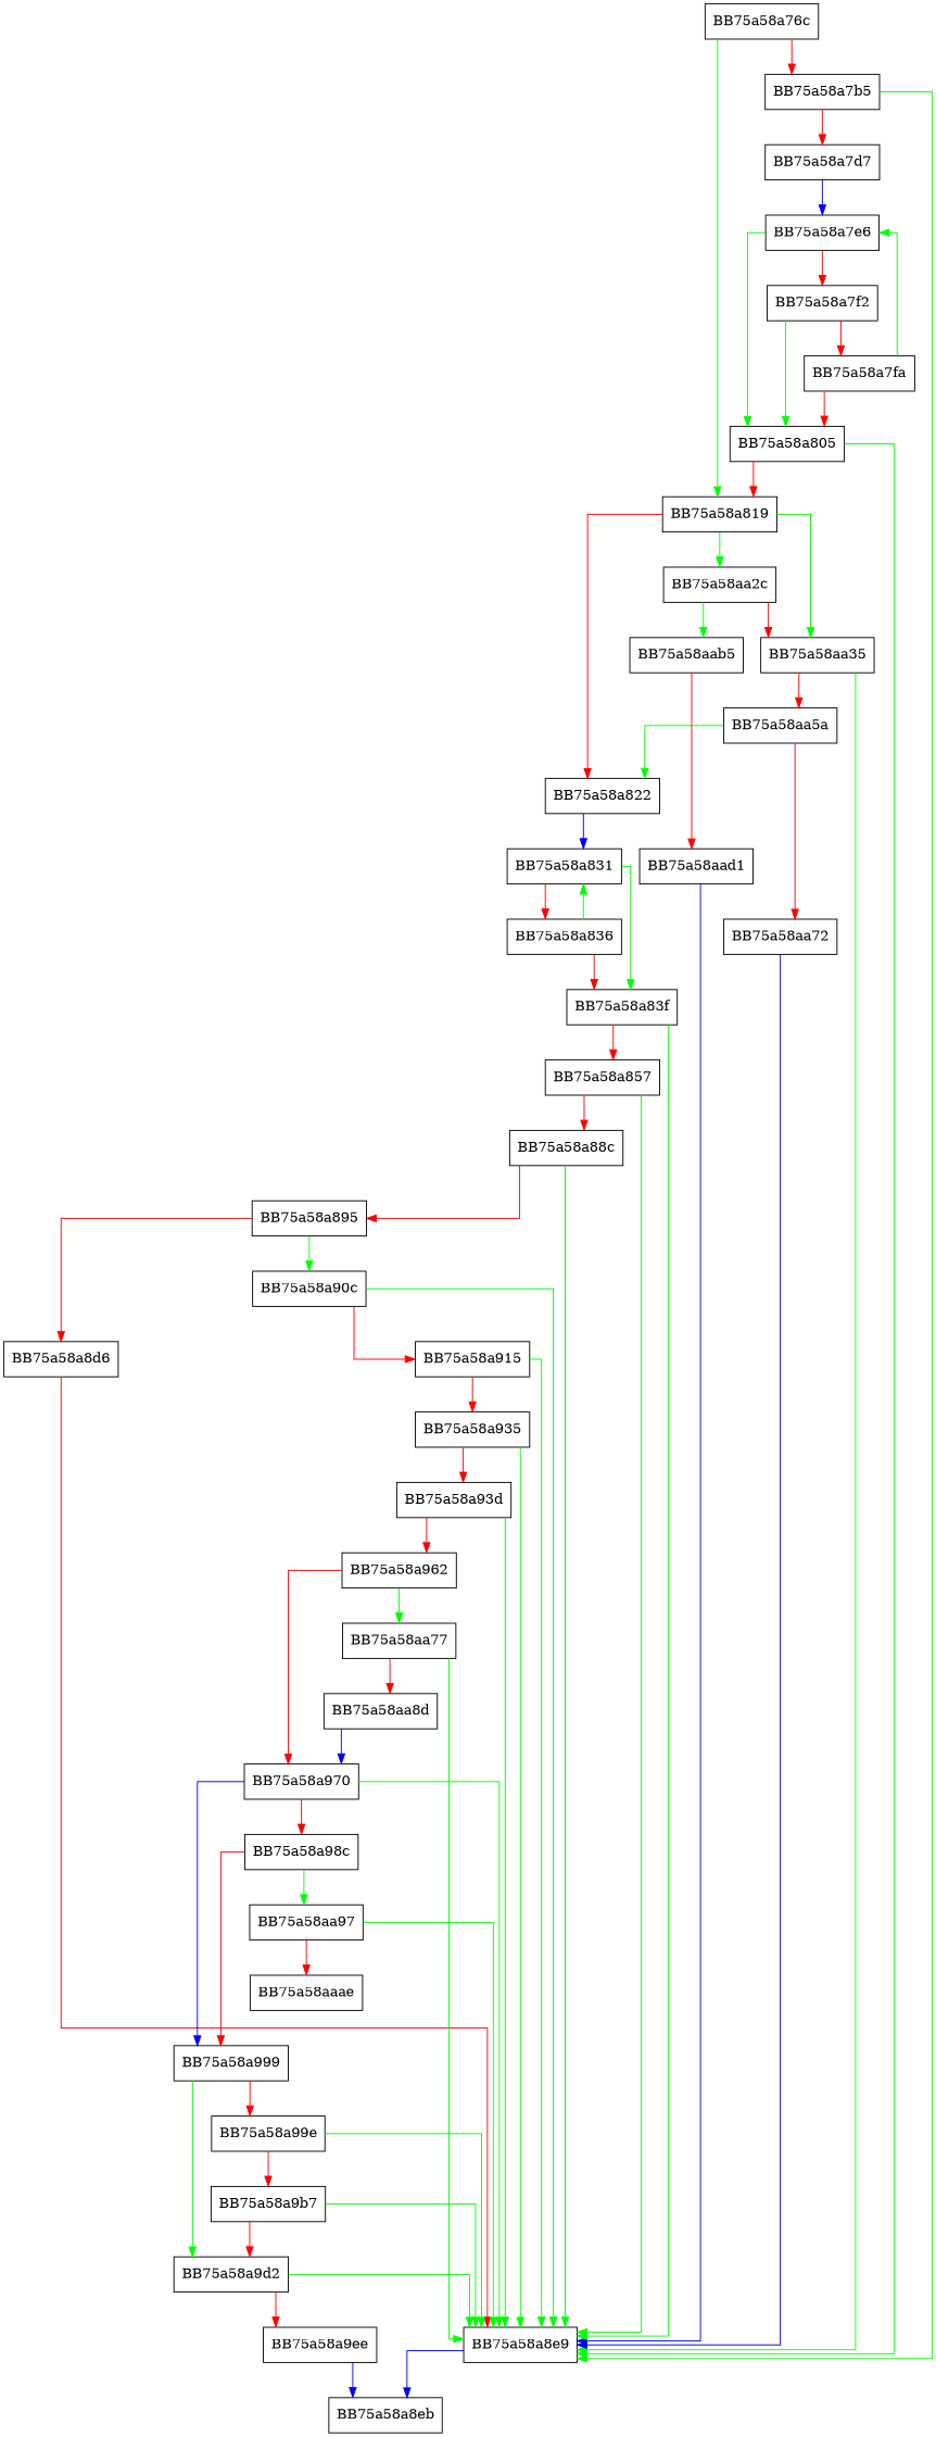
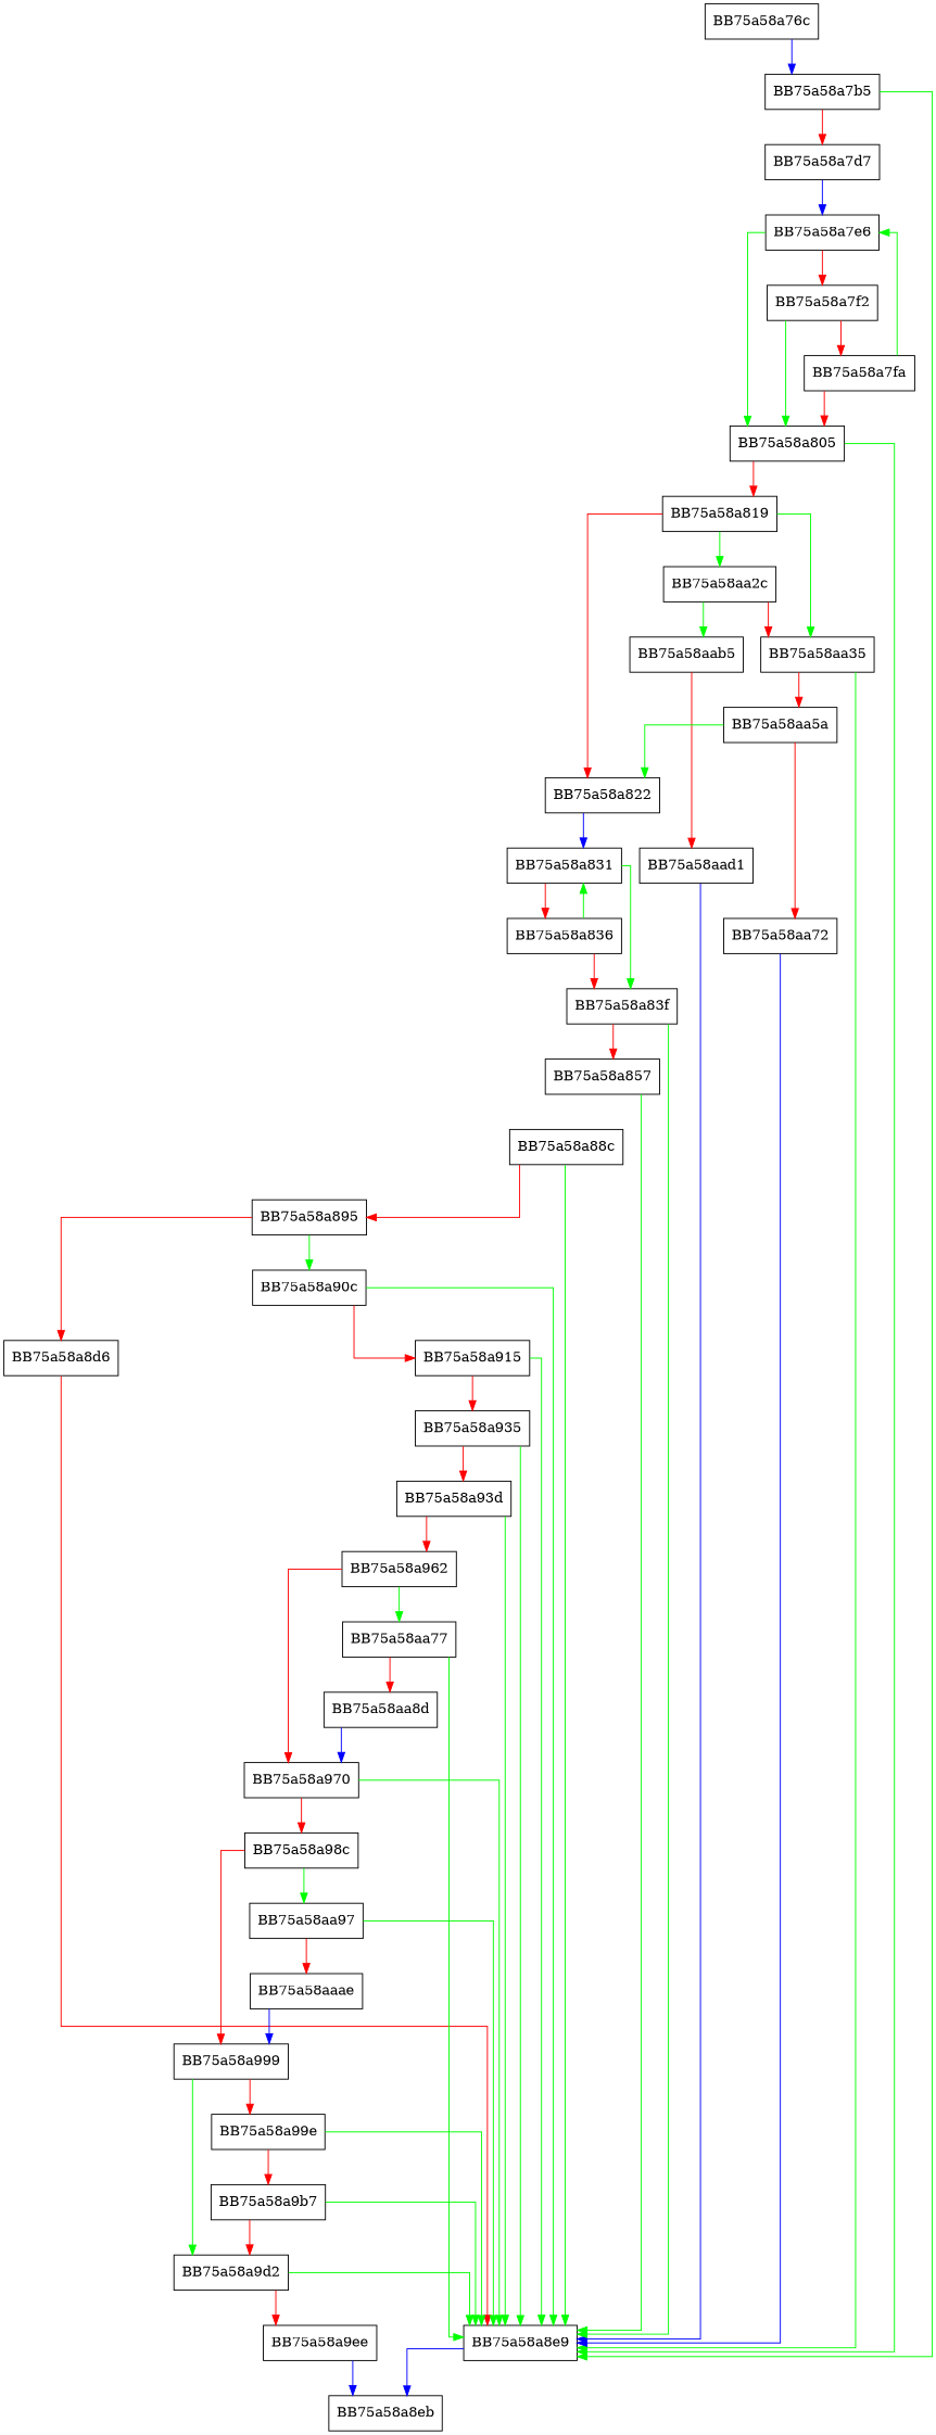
  digraph {
    splines=ortho
    node [shape=box]
    edge [color=red]
    BB75a58a76c
    BB75a58a819
    BB75a58a7b5
    BB75a58aa2c
    BB75a58a822
    BB75a58aa35
    BB75a58a8e9
    BB75a58a7d7
    BB75a58aab5
    BB75a58a831
    BB75a58a8eb
    BB75a58a7e6
    BB75a58a805
    BB75a58a7f2
    BB75a58a7fa
    BB75a58aad1
    BB75a58aa5a
    BB75a58a83f
    BB75a58a836
    BB75a58a857
    BB75a58a88c
    BB75a58a895
    BB75a58a90c
    BB75a58a8d6
    BB75a58a915
    BB75a58a935
    BB75a58a93d
    BB75a58a962
    BB75a58aa77
    BB75a58a970
    BB75a58aa8d
    BB75a58a98c
    BB75a58aa97
    BB75a58a999
    BB75a58aaae
    BB75a58a9d2
    BB75a58a99e
    BB75a58a9ee
    BB75a58a9b7
    BB75a58aa72
-   BB75a58a76c -> BB75a58a819 [color=green]
-   BB75a58a76c -> BB75a58a7b5
+   BB75a58a76c -> BB75a58a7b5 [color=blue]
    BB75a58a819 -> BB75a58aa2c [color=green]
    BB75a58a819 -> BB75a58a822
    BB75a58a819 -> BB75a58aa35 [color=green]
    BB75a58a7b5 -> BB75a58a8e9 [color=green]
    BB75a58a7b5 -> BB75a58a7d7
    BB75a58aa2c -> BB75a58aa35
    BB75a58aa2c -> BB75a58aab5 [color=green]
    BB75a58a822 -> BB75a58a831 [color=blue]
    BB75a58aa35 -> BB75a58a8e9 [color=green]
    BB75a58aa35 -> BB75a58aa5a
    BB75a58a8e9 -> BB75a58a8eb [color=blue]
    BB75a58a7d7 -> BB75a58a7e6 [color=blue]
    BB75a58aab5 -> BB75a58aad1
    BB75a58a831 -> BB75a58a83f [color=green]
    BB75a58a831 -> BB75a58a836
    BB75a58a7e6 -> BB75a58a805 [color=green]
    BB75a58a7e6 -> BB75a58a7f2
    BB75a58a805 -> BB75a58a819
    BB75a58a805 -> BB75a58a8e9 [color=green]
    BB75a58a7f2 -> BB75a58a805 [color=green]
    BB75a58a7f2 -> BB75a58a7fa
    BB75a58a7fa -> BB75a58a7e6 [color=green]
    BB75a58a7fa -> BB75a58a805
    BB75a58aad1 -> BB75a58a8e9 [color=blue]
    BB75a58aa5a -> BB75a58a822 [color=green]
    BB75a58aa5a -> BB75a58aa72
    BB75a58a83f -> BB75a58a8e9 [color=green]
    BB75a58a83f -> BB75a58a857
    BB75a58a836 -> BB75a58a831 [color=green]
    BB75a58a836 -> BB75a58a83f
    BB75a58a857 -> BB75a58a8e9 [color=green]
-   BB75a58a857 -> BB75a58a88c
    BB75a58a88c -> BB75a58a8e9 [color=green]
    BB75a58a88c -> BB75a58a895
    BB75a58a895 -> BB75a58a90c [color=green]
    BB75a58a895 -> BB75a58a8d6
    BB75a58a90c -> BB75a58a8e9 [color=green]
    BB75a58a90c -> BB75a58a915
    BB75a58a8d6 -> BB75a58a8e9
    BB75a58a915 -> BB75a58a8e9 [color=green]
    BB75a58a915 -> BB75a58a935
    BB75a58a935 -> BB75a58a8e9 [color=green]
    BB75a58a935 -> BB75a58a93d
    BB75a58a93d -> BB75a58a8e9 [color=green]
    BB75a58a93d -> BB75a58a962
    BB75a58a962 -> BB75a58aa77 [color=green]
    BB75a58a962 -> BB75a58a970
    BB75a58aa77 -> BB75a58a8e9 [color=green]
    BB75a58aa77 -> BB75a58aa8d
    BB75a58a970 -> BB75a58a8e9 [color=green]
    BB75a58a970 -> BB75a58a98c
    BB75a58aa8d -> BB75a58a970 [color=blue]
    BB75a58a98c -> BB75a58aa97 [color=green]
    BB75a58a98c -> BB75a58a999
    BB75a58aa97 -> BB75a58a8e9 [color=green]
    BB75a58aa97 -> BB75a58aaae
    BB75a58a999 -> BB75a58a9d2 [color=green]
    BB75a58a999 -> BB75a58a99e
-   BB75a58a970 -> BB75a58a999 [color=blue]
+   BB75a58aaae -> BB75a58a999 [color=blue]
    BB75a58a9d2 -> BB75a58a8e9 [color=green]
    BB75a58a9d2 -> BB75a58a9ee
    BB75a58a99e -> BB75a58a8e9 [color=green]
    BB75a58a99e -> BB75a58a9b7
    BB75a58a9ee -> BB75a58a8eb [color=blue]
    BB75a58a9b7 -> BB75a58a8e9 [color=green]
    BB75a58a9b7 -> BB75a58a9d2
    BB75a58aa72 -> BB75a58a8e9 [color=blue]
  }
